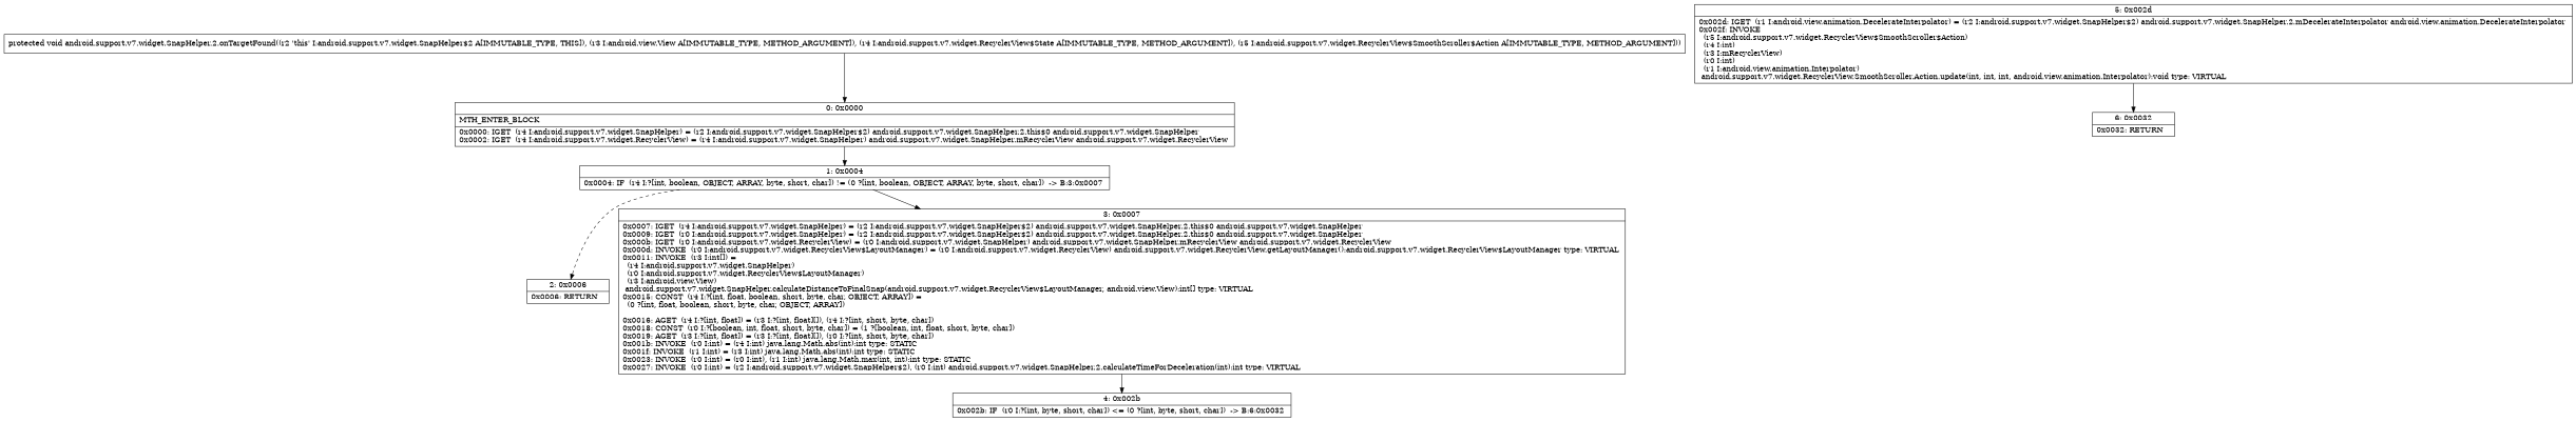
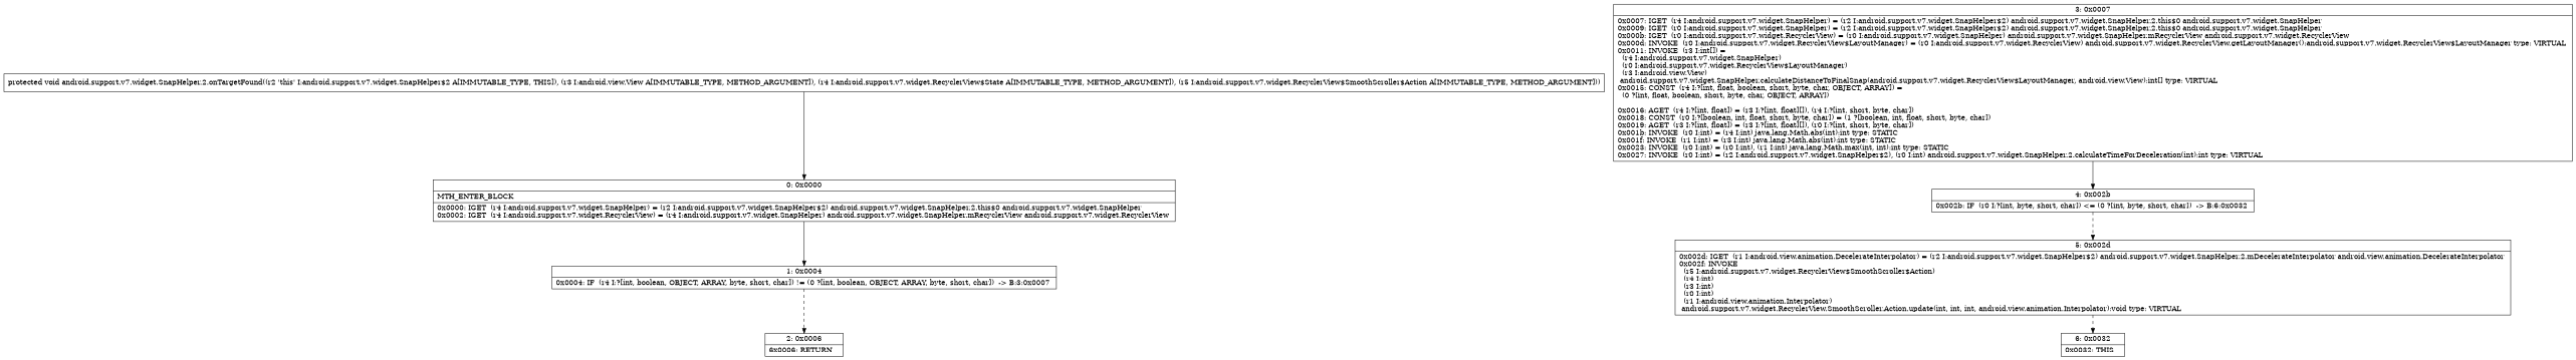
  digraph {
    node [shape=record]
    n1 [label="{0\:\ 0x0000|MTH_ENTER_BLOCK\l|0x0000: IGET  (r4 I:android.support.v7.widget.SnapHelper) = (r2 I:android.support.v7.widget.SnapHelper$2) android.support.v7.widget.SnapHelper.2.this$0 android.support.v7.widget.SnapHelper \l0x0002: IGET  (r4 I:android.support.v7.widget.RecyclerView) = (r4 I:android.support.v7.widget.SnapHelper) android.support.v7.widget.SnapHelper.mRecyclerView android.support.v7.widget.RecyclerView \l}"]
    n2 [label="{1\:\ 0x0004|0x0004: IF  (r4 I:?[int, boolean, OBJECT, ARRAY, byte, short, char]) != (0 ?[int, boolean, OBJECT, ARRAY, byte, short, char])  \-\> B:3:0x0007 \l}"]
-   n3 [label="{2\:\ 0x0006|0x0006: RETURN   \l}"]
+   n3 [label="{2\:\ 0x0006|6x0006: RETURN   \l}"]
    n4 [label="{3\:\ 0x0007|0x0007: IGET  (r4 I:android.support.v7.widget.SnapHelper) = (r2 I:android.support.v7.widget.SnapHelper$2) android.support.v7.widget.SnapHelper.2.this$0 android.support.v7.widget.SnapHelper \l0x0009: IGET  (r0 I:android.support.v7.widget.SnapHelper) = (r2 I:android.support.v7.widget.SnapHelper$2) android.support.v7.widget.SnapHelper.2.this$0 android.support.v7.widget.SnapHelper \l0x000b: IGET  (r0 I:android.support.v7.widget.RecyclerView) = (r0 I:android.support.v7.widget.SnapHelper) android.support.v7.widget.SnapHelper.mRecyclerView android.support.v7.widget.RecyclerView \l0x000d: INVOKE  (r0 I:android.support.v7.widget.RecyclerView$LayoutManager) = (r0 I:android.support.v7.widget.RecyclerView) android.support.v7.widget.RecyclerView.getLayoutManager():android.support.v7.widget.RecyclerView$LayoutManager type: VIRTUAL \l0x0011: INVOKE  (r3 I:int[]) = \l  (r4 I:android.support.v7.widget.SnapHelper)\l  (r0 I:android.support.v7.widget.RecyclerView$LayoutManager)\l  (r3 I:android.view.View)\l android.support.v7.widget.SnapHelper.calculateDistanceToFinalSnap(android.support.v7.widget.RecyclerView$LayoutManager, android.view.View):int[] type: VIRTUAL \l0x0015: CONST  (r4 I:?[int, float, boolean, short, byte, char, OBJECT, ARRAY]) = \l  (0 ?[int, float, boolean, short, byte, char, OBJECT, ARRAY])\l \l0x0016: AGET  (r4 I:?[int, float]) = (r3 I:?[int, float][]), (r4 I:?[int, short, byte, char]) \l0x0018: CONST  (r0 I:?[boolean, int, float, short, byte, char]) = (1 ?[boolean, int, float, short, byte, char]) \l0x0019: AGET  (r3 I:?[int, float]) = (r3 I:?[int, float][]), (r0 I:?[int, short, byte, char]) \l0x001b: INVOKE  (r0 I:int) = (r4 I:int) java.lang.Math.abs(int):int type: STATIC \l0x001f: INVOKE  (r1 I:int) = (r3 I:int) java.lang.Math.abs(int):int type: STATIC \l0x0023: INVOKE  (r0 I:int) = (r0 I:int), (r1 I:int) java.lang.Math.max(int, int):int type: STATIC \l0x0027: INVOKE  (r0 I:int) = (r2 I:android.support.v7.widget.SnapHelper$2), (r0 I:int) android.support.v7.widget.SnapHelper.2.calculateTimeForDeceleration(int):int type: VIRTUAL \l}"]
    n5 [label="{4\:\ 0x002b|0x002b: IF  (r0 I:?[int, byte, short, char]) \<= (0 ?[int, byte, short, char])  \-\> B:6:0x0032 \l}"]
-   n6 [label="{5\:\ 0x002d|0x002d: IGET  (r1 I:android.view.animation.DecelerateInterpolator) = (r2 I:android.support.v7.widget.SnapHelper$2) android.support.v7.widget.SnapHelper.2.mDecelerateInterpolator android.view.animation.DecelerateInterpolator \l0x002f: INVOKE  \l  (r5 I:android.support.v7.widget.RecyclerView$SmoothScroller$Action)\l  (r4 I:int)\l  (r3 I:mRecyclerView)\l  (r0 I:int)\l  (r1 I:android.view.animation.Interpolator)\l android.support.v7.widget.RecyclerView.SmoothScroller.Action.update(int, int, int, android.view.animation.Interpolator):void type: VIRTUAL \l}"]
-   n7 [label="{6\:\ 0x0032|0x0032: RETURN   \l}"]
+   n6 [label="{5\:\ 0x002d|0x002d: IGET  (r1 I:android.view.animation.DecelerateInterpolator) = (r2 I:android.support.v7.widget.SnapHelper$2) android.support.v7.widget.SnapHelper.2.mDecelerateInterpolator android.view.animation.DecelerateInterpolator \l0x002f: INVOKE  \l  (r5 I:android.support.v7.widget.RecyclerView$SmoothScroller$Action)\l  (r4 I:int)\l  (r3 I:int)\l  (r0 I:int)\l  (r1 I:android.view.animation.Interpolator)\l android.support.v7.widget.RecyclerView.SmoothScroller.Action.update(int, int, int, android.view.animation.Interpolator):void type: VIRTUAL \l}"]
+   n7 [label="{6\:\ 0x0032|0x0032: THIS   \l}"]
    n8 [label="{protected void android.support.v7.widget.SnapHelper.2.onTargetFound((r2 'this' I:android.support.v7.widget.SnapHelper$2 A[IMMUTABLE_TYPE, THIS]), (r3 I:android.view.View A[IMMUTABLE_TYPE, METHOD_ARGUMENT]), (r4 I:android.support.v7.widget.RecyclerView$State A[IMMUTABLE_TYPE, METHOD_ARGUMENT]), (r5 I:android.support.v7.widget.RecyclerView$SmoothScroller$Action A[IMMUTABLE_TYPE, METHOD_ARGUMENT])) }"]
    n1 -> n2
    n2 -> n3 [style=dashed]
-   n2 -> n4
    n4 -> n5
-   n6 -> n7
+   n5 -> n6 [style=dashed]
+   n6 -> n7 [style=dashed]
    n8 -> n1
  }
